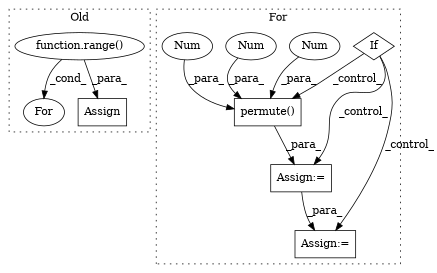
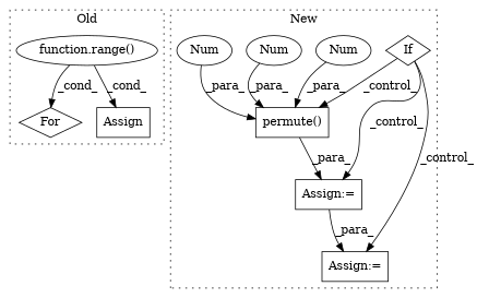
  digraph {
    node [a=76 l=1 shape=ellipse]
    n1 [a=75 l="6,1" label="function.range()" s="1291,1304"]
-   n2 [a=107 l="4,18" label=For s="1282,1305"]
+   n2 [a=107 l="4,18" label=For s="1282,1305" shape=diamond]
    n3 [a=63 l="13,0" label=Assign s="1449,0" shape=box]
    n4 [a=75 l="16,1" label="permute()" s="1482,1505" shape=box]
    n5 [label=Num s=1501]
    n6 [label=Num s=1504]
    n7 [label=Num s=1498]
    n8 [a=68 l=3 label="Assign:=" s=1479 shape=box]
    n9 [a=68 l=3 label="Assign:=" s=1532 shape=box]
    n10 [a=96 l="3,14" label=If s="1208,1231" shape=diamond]
    subgraph cluster_1 {
      label=Old
      style=dotted
      n1
      n2
      n3
    }
    subgraph cluster_2 {
-     label=For
+     label=New
      style=dotted
      n4
      n5
      n6
      n7
      n8
      n9
      n10
    }
    n1 -> n2 [label=_cond_]
-   n1 -> n3 [label=_para_]
+   n1 -> n3 [label=_cond_]
    n4 -> n8 [label=_para_]
    n5 -> n4 [label=_para_]
    n6 -> n4 [label=_para_]
    n7 -> n4 [label=_para_]
    n8 -> n9 [label=_para_]
    n10 -> n4 [label=_control_]
    n10 -> n8 [label=_control_]
    n10 -> n9 [label=_control_]
  }
